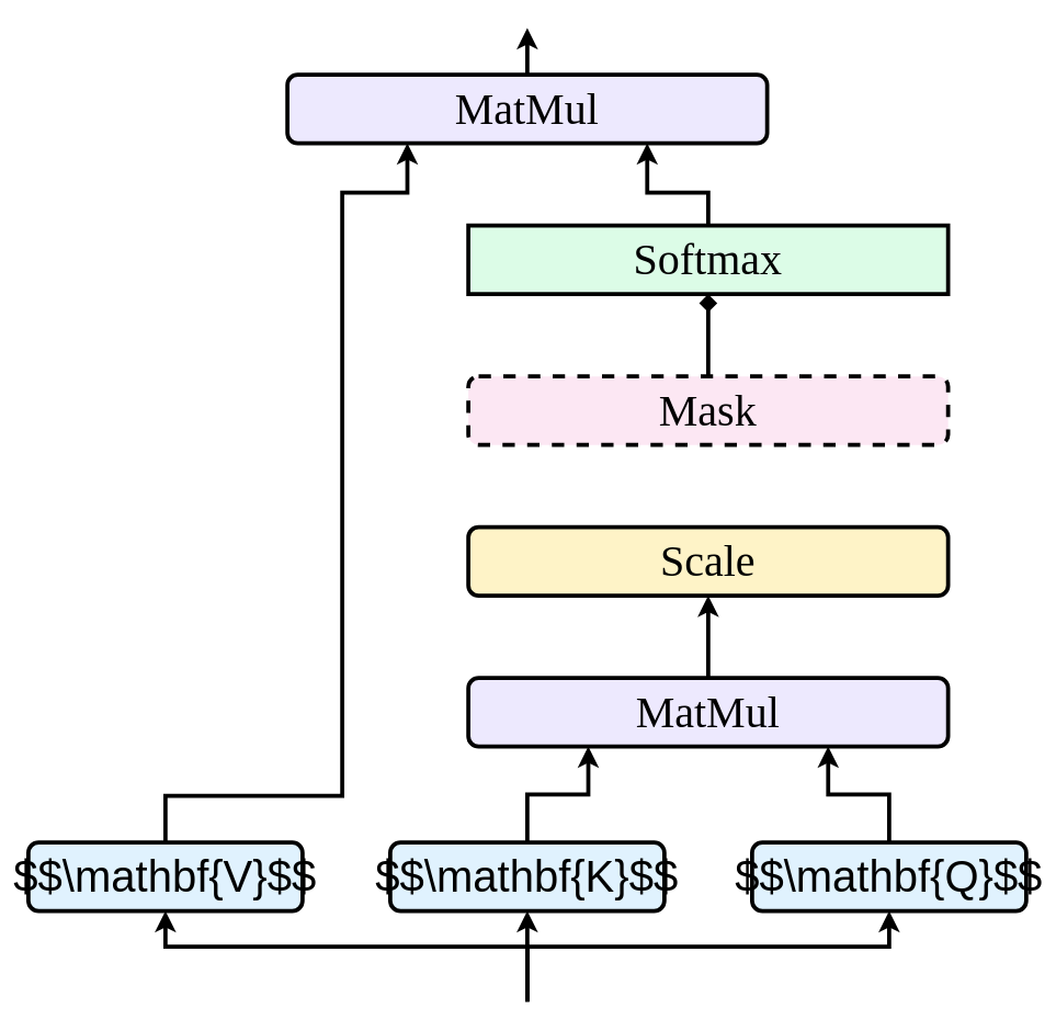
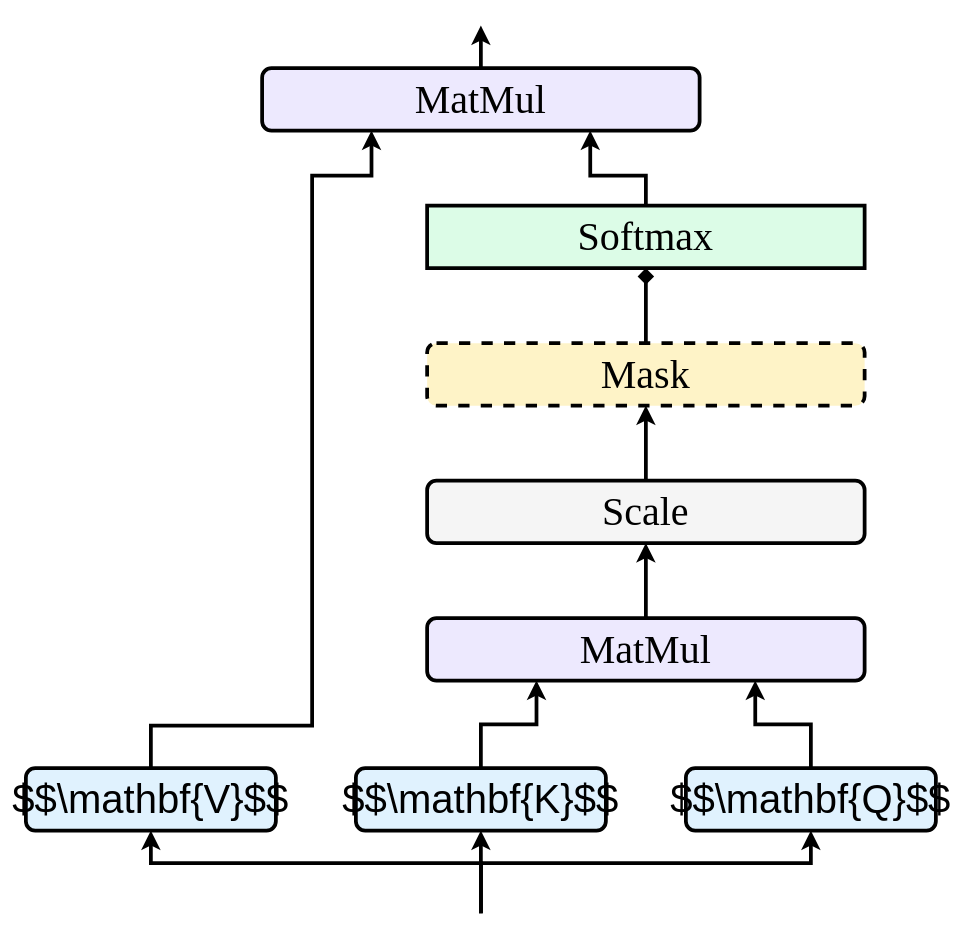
  <mxCell id="0" />
  <mxCell id="1" parent="0" />
  <mxCell id="2" value="$$\mathbf{K}$$" style="rounded=1;whiteSpace=wrap;html=1;strokeWidth=3;fillColor=#e0f2fe;fontSize=32;" parent="1" vertex="1"><mxGeometry x="284" y="614" width="200" height="50" as="geometry" /></mxCell>
  <mxCell id="3" style="edgeStyle=orthogonalEdgeStyle;rounded=0;orthogonalLoop=1;jettySize=auto;html=1;exitX=0.5;exitY=0;exitDx=0;exitDy=0;entryX=0.25;entryY=1;entryDx=0;entryDy=0;strokeWidth=3;" parent="1" source="4" target="17" edge="1"><mxGeometry relative="1" as="geometry"><Array as="points"><mxPoint x="120" y="580" /><mxPoint x="249" y="580" /><mxPoint x="249" y="140" /><mxPoint x="297" y="140" /></Array></mxGeometry></mxCell>
  <mxCell id="4" value="$$\mathbf{V}$$" style="rounded=1;whiteSpace=wrap;html=1;strokeWidth=3;fillColor=#e0f2fe;fontSize=32;" parent="1" vertex="1"><mxGeometry x="20" y="614" width="200" height="50" as="geometry" /></mxCell>
  <mxCell id="5" value="" style="edgeStyle=orthogonalEdgeStyle;rounded=0;orthogonalLoop=1;jettySize=auto;html=1;exitX=0.5;exitY=0;exitDx=0;exitDy=0;entryX=0.25;entryY=1;entryDx=0;entryDy=0;strokeWidth=3;fontSize=32;labelBackgroundColor=default;spacing=-7;" parent="1" source="2" target="9" edge="1"><mxGeometry x="-0.002" relative="1" as="geometry"><mxPoint as="offset" /></mxGeometry></mxCell>
  <mxCell id="6" style="edgeStyle=orthogonalEdgeStyle;rounded=0;orthogonalLoop=1;jettySize=auto;html=1;exitX=0.5;exitY=1;exitDx=0;exitDy=0;startArrow=classic;startFill=1;endArrow=none;endFill=0;strokeWidth=3;" parent="1" source="2" edge="1"><mxGeometry relative="1" as="geometry"><mxPoint x="384" y="730" as="targetPoint" /><mxPoint x="349" y="621" as="sourcePoint" /><Array as="points"><mxPoint x="384" y="730" /></Array></mxGeometry></mxCell>
  <mxCell id="7" style="edgeStyle=orthogonalEdgeStyle;rounded=0;orthogonalLoop=1;jettySize=auto;html=1;exitX=0.5;exitY=0;exitDx=0;exitDy=0;entryX=0.75;entryY=1;entryDx=0;entryDy=0;strokeWidth=3;" parent="1" source="8" target="9" edge="1"><mxGeometry relative="1" as="geometry" /></mxCell>
  <mxCell id="8" value="$$\mathbf{Q}$$" style="rounded=1;whiteSpace=wrap;html=1;strokeWidth=3;fillColor=#e0f2fe;fontSize=32;" parent="1" vertex="1"><mxGeometry x="548" y="614" width="200" height="50" as="geometry" /></mxCell>
  <mxCell id="9" value="&lt;font&gt;MatMul&lt;/font&gt;" style="rounded=1;whiteSpace=wrap;html=1;strokeWidth=3;fillColor=#ede9fe;fontSize=32;fontFamily=Tahoma;" parent="1" vertex="1"><mxGeometry x="341" y="494" width="350" height="50" as="geometry" /></mxCell>
- <mxCell id="11" value="&lt;font&gt;Scale&lt;/font&gt;" style="rounded=1;whiteSpace=wrap;html=1;strokeWidth=3;fillColor=#fef3c7;fontSize=32;fontFamily=Tahoma;" parent="1" vertex="1"><mxGeometry x="341" y="384" width="350" height="50" as="geometry" /></mxCell>
+ <mxCell id="10" style="edgeStyle=orthogonalEdgeStyle;rounded=0;orthogonalLoop=1;jettySize=auto;html=1;exitX=0.5;exitY=0;exitDx=0;exitDy=0;entryX=0.5;entryY=1;entryDx=0;entryDy=0;strokeWidth=3;" parent="1" source="11" target="14" edge="1"><mxGeometry relative="1" as="geometry" /></mxCell>
+ <mxCell id="11" value="&lt;font&gt;Scale&lt;/font&gt;" style="rounded=1;whiteSpace=wrap;html=1;strokeWidth=3;fillColor=#f5f5f5;fontSize=32;fontFamily=Tahoma;" parent="1" vertex="1"><mxGeometry x="341" y="384" width="350" height="50" as="geometry" /></mxCell>
  <mxCell id="12" value="" style="edgeStyle=orthogonalEdgeStyle;rounded=0;orthogonalLoop=1;jettySize=auto;html=1;exitX=0.5;exitY=0;exitDx=0;exitDy=0;entryX=0.5;entryY=1;entryDx=0;entryDy=0;strokeWidth=3;fontSize=32;labelBackgroundColor=default;spacing=-7;" parent="1" source="9" target="11" edge="1"><mxGeometry x="-0.002" relative="1" as="geometry"><mxPoint x="359" y="624" as="sourcePoint" /><mxPoint x="358" y="556" as="targetPoint" /><mxPoint as="offset" /></mxGeometry></mxCell>
  <mxCell id="13" style="edgeStyle=orthogonalEdgeStyle;rounded=0;orthogonalLoop=1;jettySize=auto;html=1;exitX=0.5;exitY=0;exitDx=0;exitDy=0;entryX=0.5;entryY=1;entryDx=0;entryDy=0;strokeWidth=3;endArrow=diamond;" parent="1" source="14" target="16" edge="1"><mxGeometry relative="1" as="geometry" /></mxCell>
- <mxCell id="14" value="&lt;font&gt;Mask&lt;/font&gt;" style="rounded=1;whiteSpace=wrap;html=1;strokeWidth=3;fillColor=#fce7f3;fontSize=32;fontFamily=Tahoma;dashed=1;" parent="1" vertex="1"><mxGeometry x="341" y="274" width="350" height="50" as="geometry" /></mxCell>
+ <mxCell id="14" value="&lt;font&gt;Mask&lt;/font&gt;" style="rounded=1;whiteSpace=wrap;html=1;strokeWidth=3;fillColor=#fef3c7;fontSize=32;fontFamily=Tahoma;dashed=1;" parent="1" vertex="1"><mxGeometry x="341" y="274" width="350" height="50" as="geometry" /></mxCell>
  <mxCell id="15" style="edgeStyle=orthogonalEdgeStyle;rounded=0;orthogonalLoop=1;jettySize=auto;html=1;exitX=0.5;exitY=0;exitDx=0;exitDy=0;entryX=0.75;entryY=1;entryDx=0;entryDy=0;strokeWidth=3;" parent="1" source="16" target="17" edge="1"><mxGeometry relative="1" as="geometry"><Array as="points"><mxPoint x="516" y="140" /><mxPoint x="471" y="140" /></Array></mxGeometry></mxCell>
  <mxCell id="16" value="&lt;font&gt;Softmax&lt;/font&gt;" style="whiteSpace=wrap;html=1;strokeWidth=3;fillColor=#dcfce7;fontSize=32;fontFamily=Tahoma;rounded=0;" parent="1" vertex="1"><mxGeometry x="341" y="164" width="350" height="50" as="geometry" /></mxCell>
  <mxCell id="17" value="&lt;font&gt;MatMul&lt;/font&gt;" style="rounded=1;whiteSpace=wrap;html=1;strokeWidth=3;fillColor=#ede9fe;fontSize=32;fontFamily=Tahoma;" parent="1" vertex="1"><mxGeometry x="209" y="54" width="350" height="50" as="geometry" /></mxCell>
  <mxCell id="18" style="edgeStyle=orthogonalEdgeStyle;rounded=0;orthogonalLoop=1;jettySize=auto;html=1;startArrow=classic;startFill=1;endArrow=none;endFill=0;strokeWidth=3;exitX=0.5;exitY=1;exitDx=0;exitDy=0;" parent="1" source="4" edge="1"><mxGeometry relative="1" as="geometry"><mxPoint x="384" y="730" as="targetPoint" /><mxPoint x="115" y="664" as="sourcePoint" /><Array as="points"><mxPoint x="120" y="690" /><mxPoint x="384" y="690" /></Array></mxGeometry></mxCell>
  <mxCell id="19" style="edgeStyle=orthogonalEdgeStyle;rounded=0;orthogonalLoop=1;jettySize=auto;html=1;startArrow=classic;startFill=1;endArrow=none;endFill=0;strokeWidth=3;exitX=0.5;exitY=1;exitDx=0;exitDy=0;" parent="1" source="8" edge="1"><mxGeometry relative="1" as="geometry"><mxPoint x="384" y="730" as="targetPoint" /><mxPoint x="653" y="664" as="sourcePoint" /><Array as="points"><mxPoint x="648" y="690" /><mxPoint x="384" y="690" /></Array></mxGeometry></mxCell>
  <mxCell id="20" value="" style="edgeStyle=orthogonalEdgeStyle;rounded=0;orthogonalLoop=1;jettySize=auto;html=1;exitX=0.5;exitY=0;exitDx=0;exitDy=0;strokeWidth=3;fontSize=32;labelBackgroundColor=default;spacing=-7;" parent="1" source="17" edge="1"><mxGeometry x="-0.002" relative="1" as="geometry"><mxPoint x="509" y="503" as="sourcePoint" /><mxPoint x="384" y="20" as="targetPoint" /><mxPoint as="offset" /></mxGeometry></mxCell>
